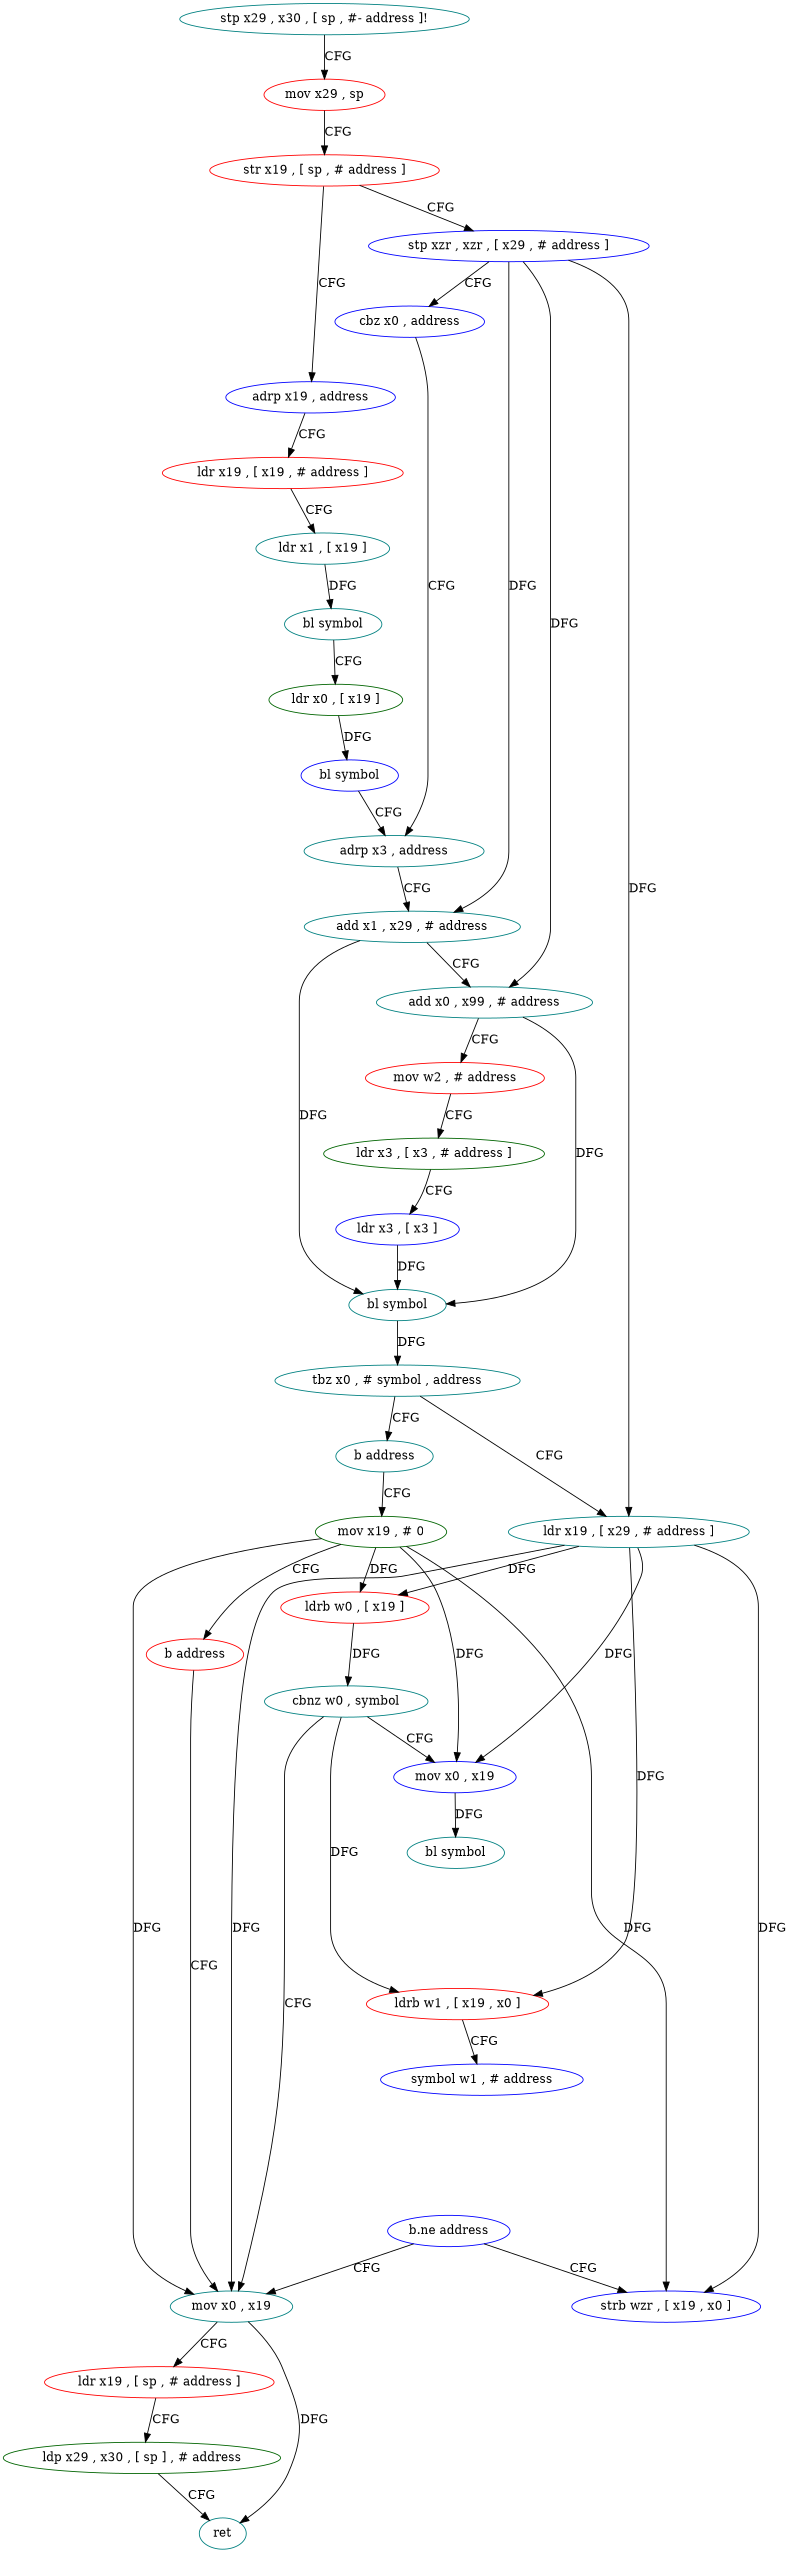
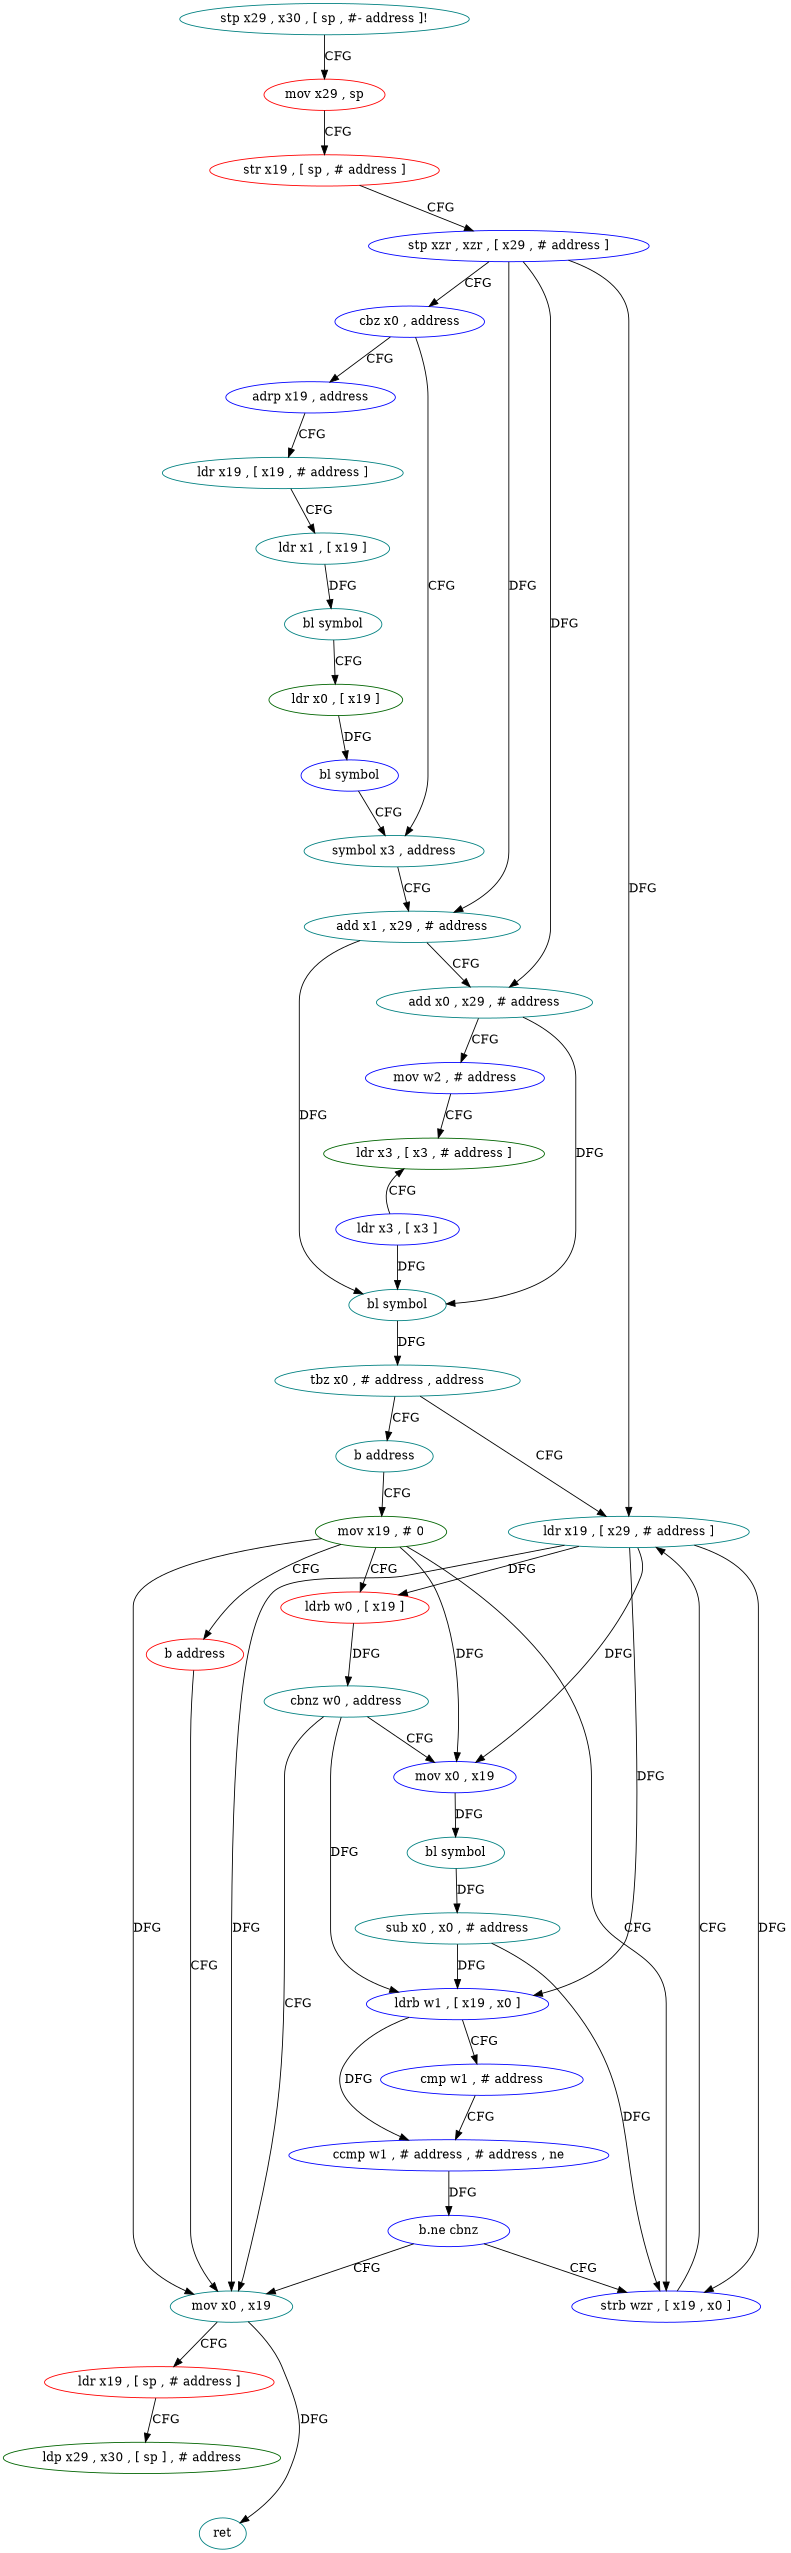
  digraph {
    node [color=teal]
    n1 [label="stp x29 , x30 , [ sp , #- address ]!"]
    n2 [color=red label="mov x29 , sp"]
    n3 [color=red label="str x19 , [ sp , # address ]"]
    n4 [color=blue label="stp xzr , xzr , [ x29 , # address ]"]
    n5 [color=blue label="cbz x0 , address"]
    n6 [label="add x1 , x29 , # address"]
-   n7 [label="add x0 , x99 , # address"]
+   n7 [label="add x0 , x29 , # address"]
    n8 [label="ldr x19 , [ x29 , # address ]"]
-   n9 [label="adrp x3 , address"]
+   n9 [label="symbol x3 , address"]
    n10 [color=blue label="adrp x19 , address"]
    n11 [label="bl symbol"]
-   n12 [color=red label="mov w2 , # address"]
+   n12 [color=blue label="mov w2 , # address"]
    n13 [color=red label="ldrb w0 , [ x19 ]"]
    n14 [color=blue label="mov x0 , x19"]
    n15 [label="mov x0 , x19"]
-   n16 [color=red label="ldrb w1 , [ x19 , x0 ]"]
+   n16 [color=blue label="ldrb w1 , [ x19 , x0 ]"]
    n17 [color=blue label="strb wzr , [ x19 , x0 ]"]
-   n18 [color=red label="ldr x19 , [ x19 , # address ]"]
+   n18 [label="ldr x19 , [ x19 , # address ]"]
    n19 [label="ldr x1 , [ x19 ]"]
-   n20 [label="tbz x0 , # symbol , address"]
+   n20 [label="tbz x0 , # address , address"]
    n21 [color=darkgreen label="ldr x3 , [ x3 , # address ]"]
    n22 [color=blue label="ldr x3 , [ x3 ]"]
    n23 [label="b address"]
    n24 [color=darkgreen label="mov x19 , # 0"]
-   n25 [label="cbnz w0 , symbol"]
+   n25 [label="cbnz w0 , address"]
    n26 [label="bl symbol"]
    n27 [color=red label="ldr x19 , [ sp , # address ]"]
    n28 [label=ret]
-   n29 [color=blue label="symbol w1 , # address"]
+   n29 [color=blue label="cmp w1 , # address"]
+   n30 [color=blue label="ccmp w1 , # address , # address , ne"]
    n31 [color=red label="b address"]
    n32 [label="bl symbol"]
    n33 [color=darkgreen label="ldr x0 , [ x19 ]"]
    n34 [color=blue label="bl symbol"]
+   n35 [label="sub x0 , x0 , # address"]
    n36 [color=darkgreen label="ldp x29 , x30 , [ sp ] , # address"]
-   n37 [color=blue label="b.ne address"]
+   n37 [color=blue label="b.ne cbnz"]
    n1 -> n2 [label=CFG]
    n2 -> n3 [label=CFG]
    n3 -> n4 [label=CFG]
    n4 -> n5 [label=CFG]
    n4 -> n6 [label=DFG]
    n4 -> n7 [label=DFG]
    n4 -> n8 [label=DFG]
    n5 -> n9 [label=CFG]
-   n3 -> n10 [label=CFG]
+   n5 -> n10 [label=CFG]
    n6 -> n7 [label=CFG]
    n6 -> n11 [label=DFG]
    n7 -> n11 [label=DFG]
    n7 -> n12 [label=CFG]
    n8 -> n13 [label=DFG]
    n8 -> n14 [label=DFG]
    n8 -> n15 [label=DFG]
    n8 -> n16 [label=DFG]
    n8 -> n17 [label=DFG]
    n9 -> n6 [label=CFG]
    n10 -> n18 [label=CFG]
    n11 -> n20 [label=DFG]
    n12 -> n21 [label=CFG]
    n13 -> n25 [label=DFG]
    n14 -> n26 [label=DFG]
    n15 -> n27 [label=CFG]
    n15 -> n28 [label=DFG]
    n16 -> n29 [label=CFG]
+   n16 -> n30 [label=DFG]
+   n17 -> n8 [label=CFG]
    n18 -> n19 [label=CFG]
    n19 -> n32 [label=DFG]
    n20 -> n8 [label=CFG]
    n20 -> n23 [label=CFG]
-   n21 -> n22 [label=CFG]
+   n22 -> n21 [label=CFG]
    n22 -> n11 [label=DFG]
    n23 -> n24 [label=CFG]
-   n24 -> n13 [label=DFG]
+   n24 -> n13 [label=CFG]
    n24 -> n14 [label=DFG]
    n24 -> n15 [label=DFG]
-   n24 -> n17 [label=DFG]
+   n24 -> n17 [label=CFG]
    n24 -> n31 [label=CFG]
    n25 -> n14 [label=CFG]
    n25 -> n15 [label=CFG]
    n25 -> n16 [label=DFG]
+   n26 -> n35 [label=DFG]
    n27 -> n36 [label=CFG]
+   n29 -> n30 [label=CFG]
+   n30 -> n37 [label=DFG]
    n31 -> n15 [label=CFG]
    n32 -> n33 [label=CFG]
    n33 -> n34 [label=DFG]
    n34 -> n9 [label=CFG]
-   n36 -> n28 [label=CFG]
+   n35 -> n16 [label=DFG]
+   n35 -> n17 [label=DFG]
    n37 -> n15 [label=CFG]
    n37 -> n17 [label=CFG]
  }
